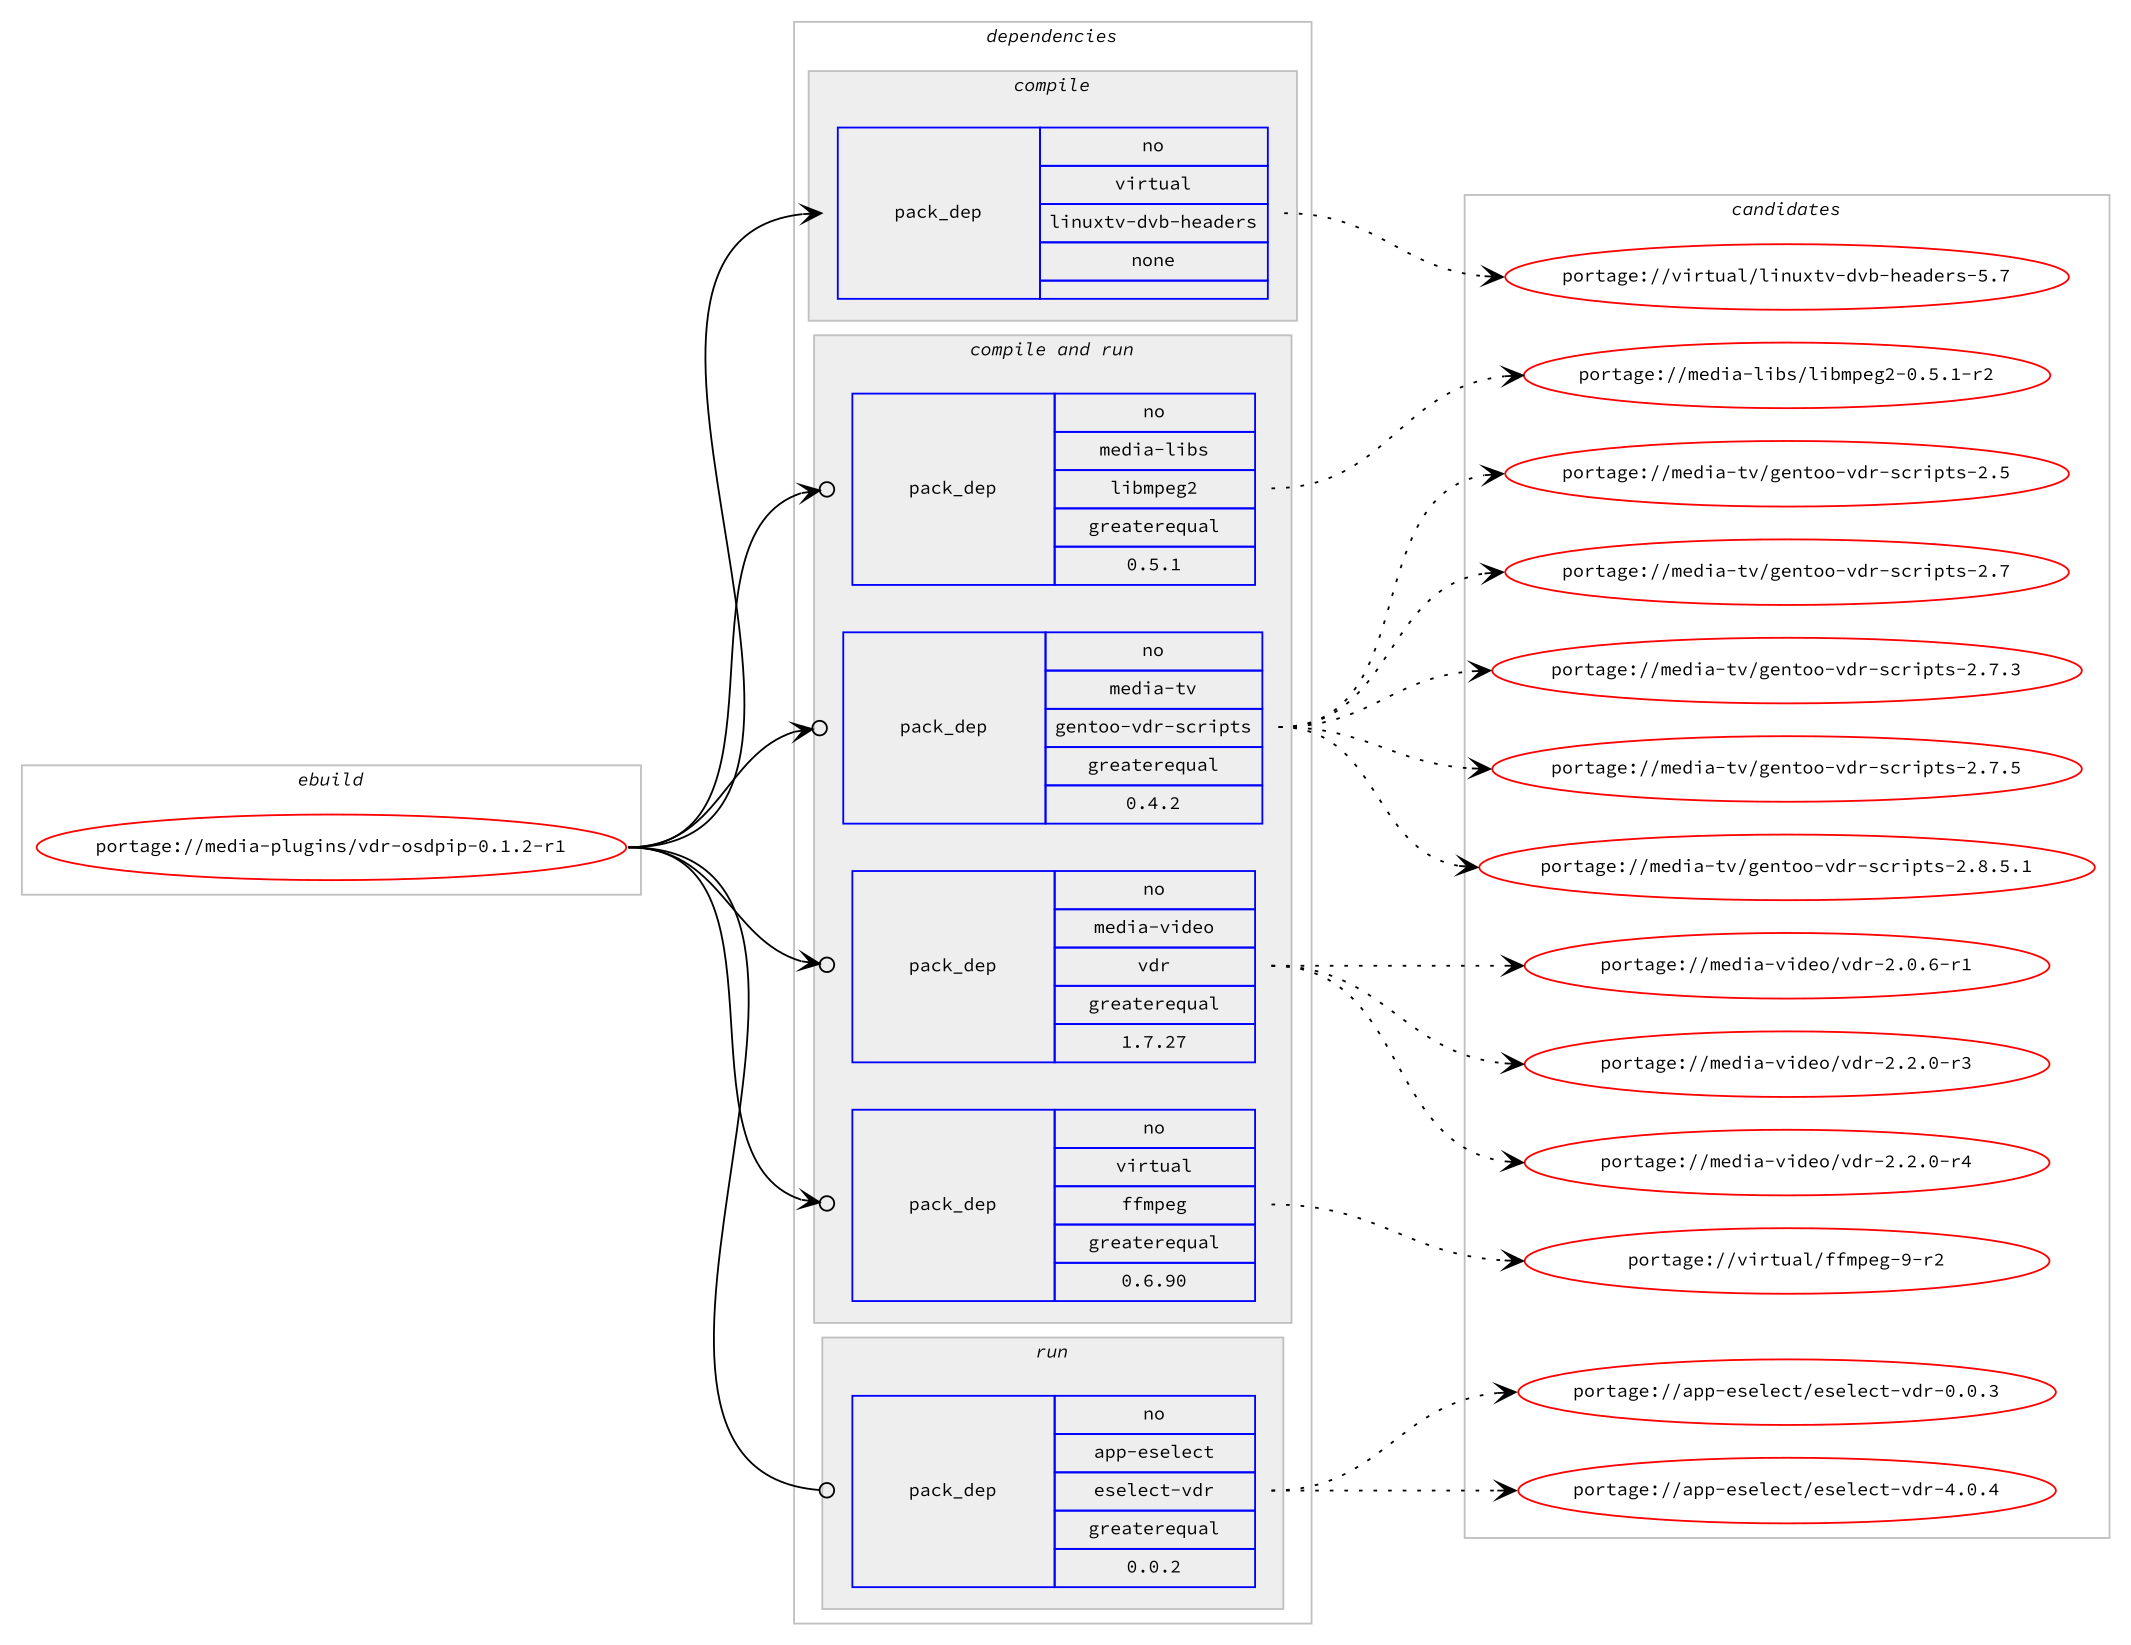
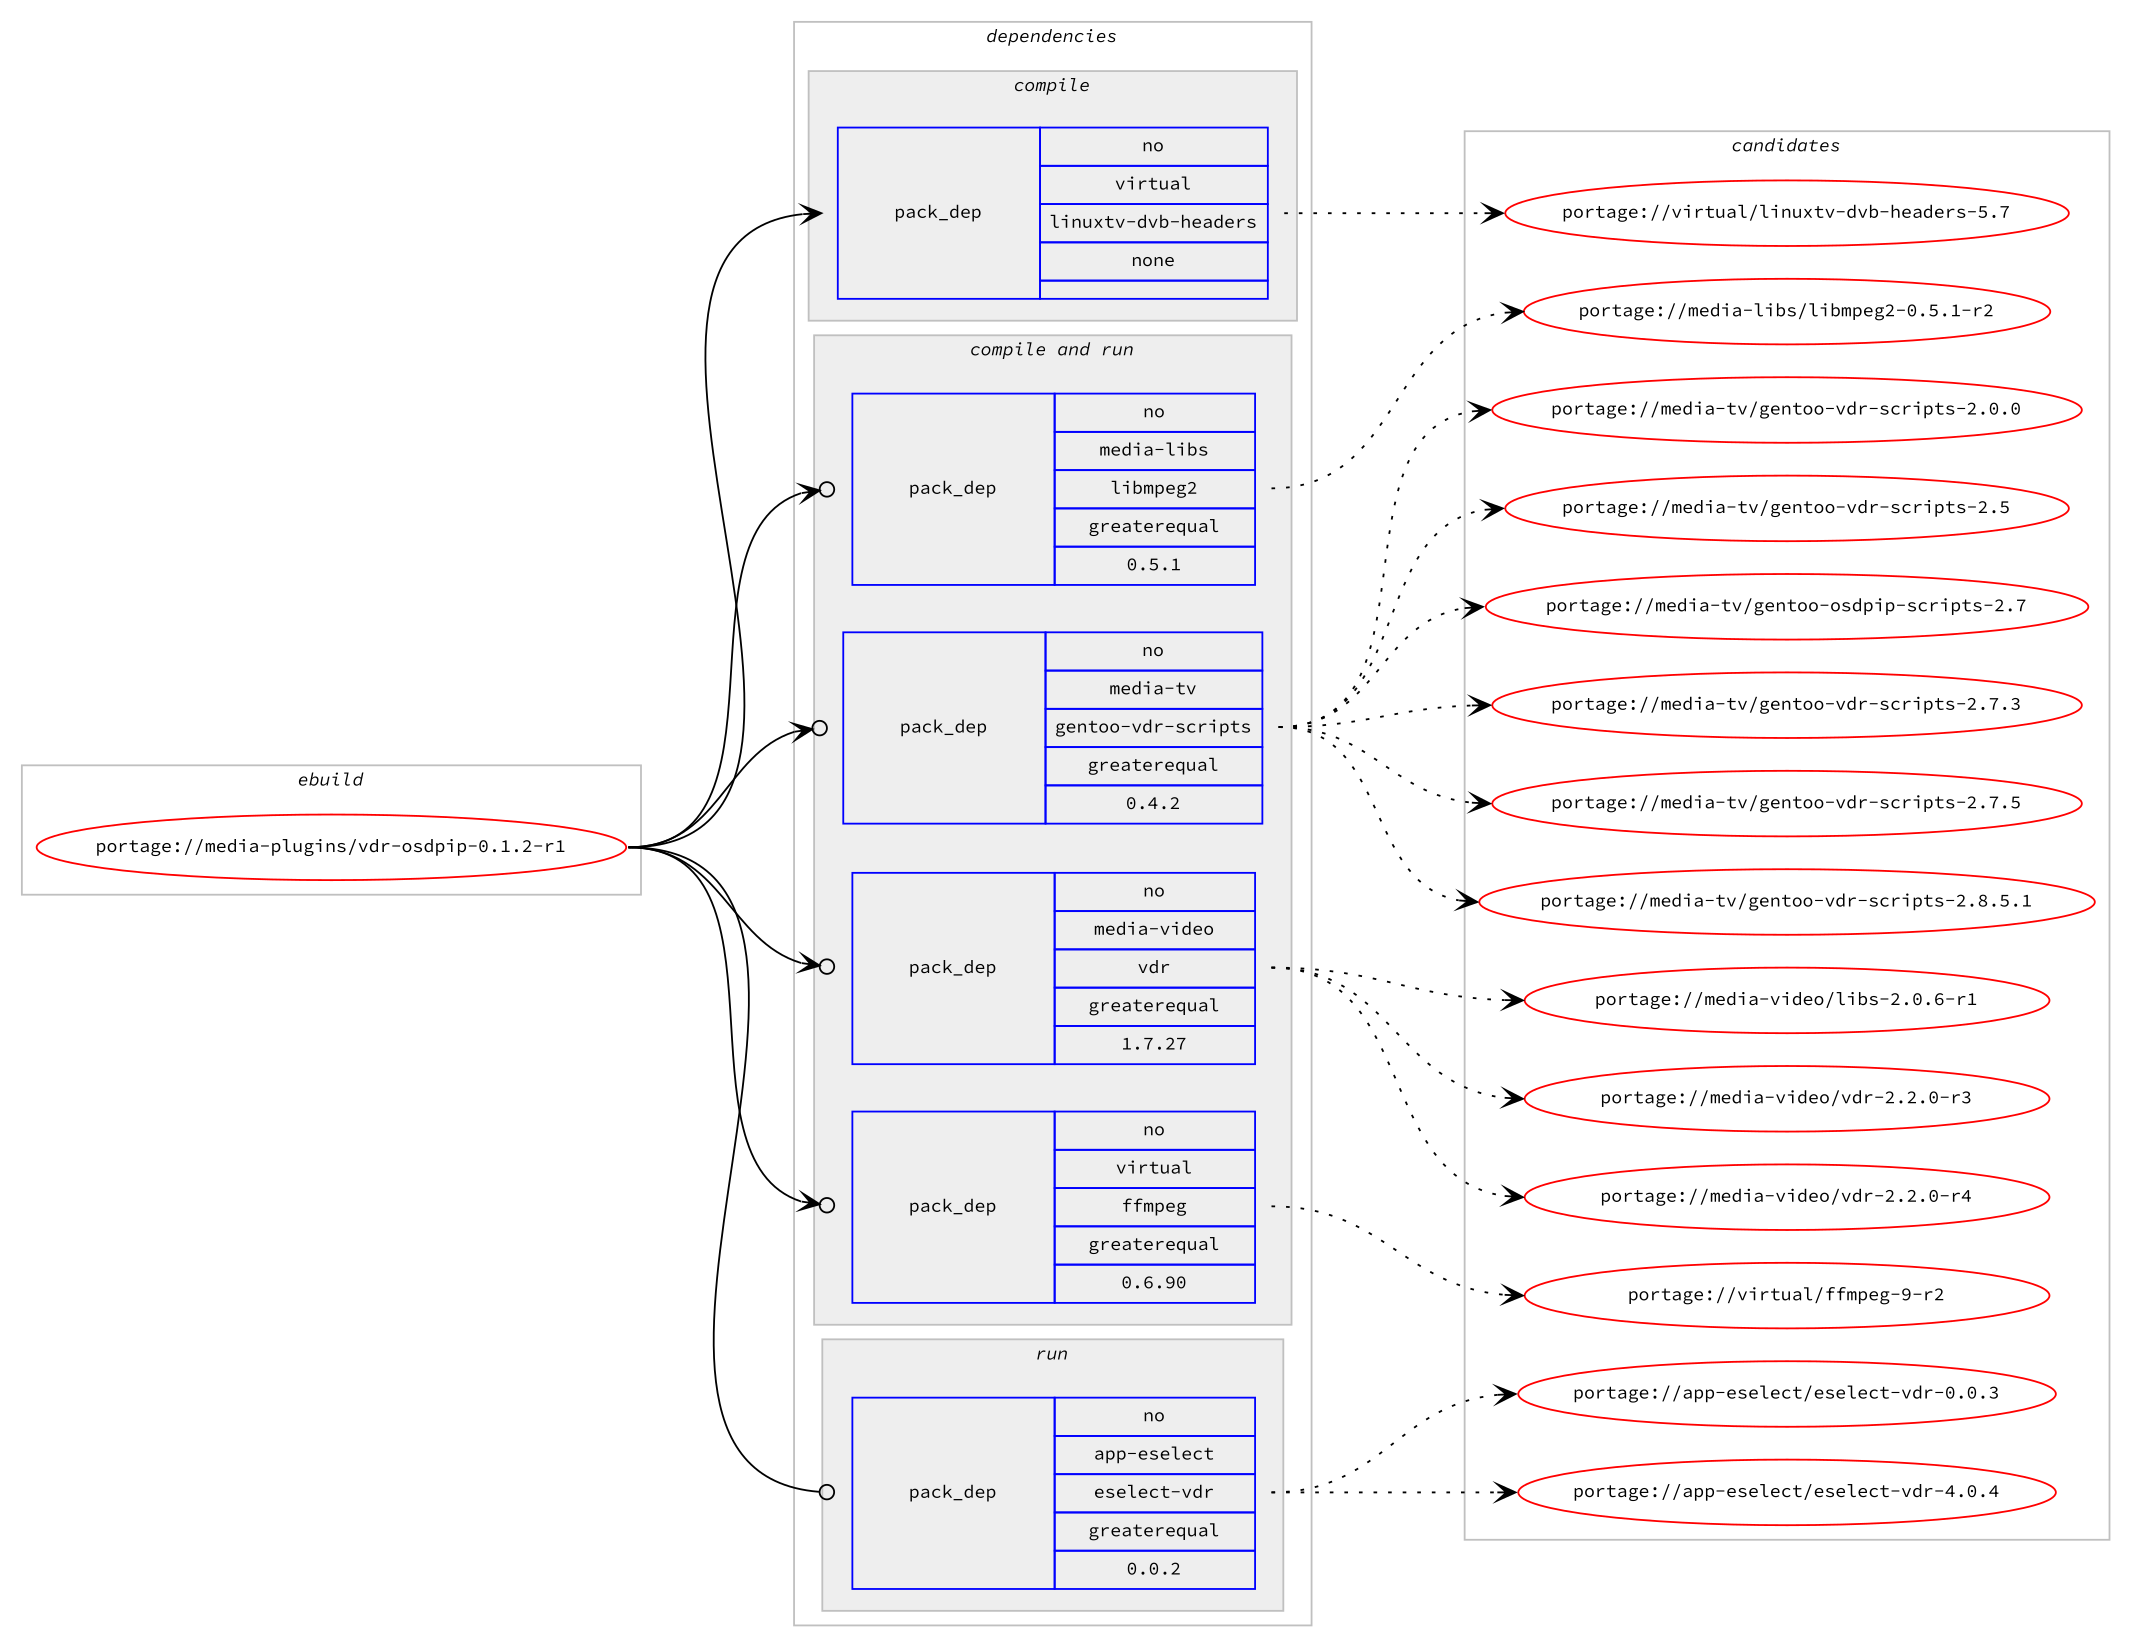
  digraph {
    compound=true
    concentrate=true
    fontname="Source Code Pro"
    fontsize=10
    newrank=true
    rankdir=LR
    ranksep=1.5
    node [color=red fontname="Source Code Pro" fontsize=10]
    edge [arrowhead=vee fontname="Source Code Pro" headport=w style=dotted tailport=e weight=100]
    n1 [label="portage://media-plugins/vdr-osdpip-0.1.2-r1" width=4]
    n2 [color=blue label=<<TABLE BORDER="0" CELLBORDER="1" CELLSPACING="0" CELLPADDING="4" WIDTH="220"><TR><TD ROWSPAN="6" CELLPADDING="30">pack_dep</TD></TR><TR><TD WIDTH="110">no</TD></TR><TR><TD>virtual</TD></TR><TR><TD>linuxtv-dvb-headers</TD></TR><TR><TD>none</TD></TR><TR><TD></TD></TR></TABLE>> shape=none]
    n3 [color=blue label=<<TABLE BORDER="0" CELLBORDER="1" CELLSPACING="0" CELLPADDING="4" WIDTH="220"><TR><TD ROWSPAN="6" CELLPADDING="30">pack_dep</TD></TR><TR><TD WIDTH="110">no</TD></TR><TR><TD>media-libs</TD></TR><TR><TD>libmpeg2</TD></TR><TR><TD>greaterequal</TD></TR><TR><TD>0.5.1</TD></TR></TABLE>> shape=none]
    n4 [color=blue label=<<TABLE BORDER="0" CELLBORDER="1" CELLSPACING="0" CELLPADDING="4" WIDTH="220"><TR><TD ROWSPAN="6" CELLPADDING="30">pack_dep</TD></TR><TR><TD WIDTH="110">no</TD></TR><TR><TD>media-tv</TD></TR><TR><TD>gentoo-vdr-scripts</TD></TR><TR><TD>greaterequal</TD></TR><TR><TD>0.4.2</TD></TR></TABLE>> shape=none]
    n5 [color=blue label=<<TABLE BORDER="0" CELLBORDER="1" CELLSPACING="0" CELLPADDING="4" WIDTH="220"><TR><TD ROWSPAN="6" CELLPADDING="30">pack_dep</TD></TR><TR><TD WIDTH="110">no</TD></TR><TR><TD>media-video</TD></TR><TR><TD>vdr</TD></TR><TR><TD>greaterequal</TD></TR><TR><TD>1.7.27</TD></TR></TABLE>> shape=none]
    n6 [color=blue label=<<TABLE BORDER="0" CELLBORDER="1" CELLSPACING="0" CELLPADDING="4" WIDTH="220"><TR><TD ROWSPAN="6" CELLPADDING="30">pack_dep</TD></TR><TR><TD WIDTH="110">no</TD></TR><TR><TD>virtual</TD></TR><TR><TD>ffmpeg</TD></TR><TR><TD>greaterequal</TD></TR><TR><TD>0.6.90</TD></TR></TABLE>> shape=none]
    n7 [color=blue label=<<TABLE BORDER="0" CELLBORDER="1" CELLSPACING="0" CELLPADDING="4" WIDTH="220"><TR><TD ROWSPAN="6" CELLPADDING="30">pack_dep</TD></TR><TR><TD WIDTH="110">no</TD></TR><TR><TD>app-eselect</TD></TR><TR><TD>eselect-vdr</TD></TR><TR><TD>greaterequal</TD></TR><TR><TD>0.0.2</TD></TR></TABLE>> shape=none]
    n8 [label="portage://virtual/linuxtv-dvb-headers-5.7" width=4]
    n9 [label="portage://media-libs/libmpeg2-0.5.1-r2" width=4]
+   n10 [label="portage://media-tv/gentoo-vdr-scripts-2.0.0" width=4]
    n11 [label="portage://media-tv/gentoo-vdr-scripts-2.5" width=4]
-   n12 [label="portage://media-tv/gentoo-vdr-scripts-2.7" width=4]
+   n12 [label="portage://media-tv/gentoo-osdpip-scripts-2.7" width=4]
    n13 [label="portage://media-tv/gentoo-vdr-scripts-2.7.3" width=4]
    n14 [label="portage://media-tv/gentoo-vdr-scripts-2.7.5" width=4]
    n15 [label="portage://media-tv/gentoo-vdr-scripts-2.8.5.1" width=4]
-   n16 [label="portage://media-video/vdr-2.0.6-r1" width=4]
+   n16 [label="portage://media-video/libs-2.0.6-r1" width=4]
    n17 [label="portage://media-video/vdr-2.2.0-r3" width=4]
    n18 [label="portage://media-video/vdr-2.2.0-r4" width=4]
    n19 [label="portage://virtual/ffmpeg-9-r2" width=4]
    n20 [label="portage://app-eselect/eselect-vdr-0.0.3" width=4]
    n21 [label="portage://app-eselect/eselect-vdr-4.0.4" width=4]
    subgraph cluster_1 {
      color=gray
      label=<<i>ebuild</i>>
      rank=same
      n1
    }
    subgraph cluster_2 {
      color=gray
      label=<<i>dependencies</i>>
      subgraph cluster_3 {
        color=gray
        fillcolor="#eeeeee"
        label=<<i>compile</i>>
        style=filled
        subgraph sub_4 {
          color=gray
          fillcolor="#eeeeee"
          label=<<i>compile</i>>
          style=filled
          n2
        }
      }
      subgraph cluster_5 {
        color=gray
        fillcolor="#eeeeee"
        label=<<i>compile and run</i>>
        style=filled
        subgraph sub_6 {
          color=gray
          fillcolor="#eeeeee"
          label=<<i>compile and run</i>>
          style=filled
          n3
        }
        subgraph sub_7 {
          color=gray
          fillcolor="#eeeeee"
          label=<<i>compile and run</i>>
          style=filled
          n4
        }
        subgraph sub_8 {
          color=gray
          fillcolor="#eeeeee"
          label=<<i>compile and run</i>>
          style=filled
          n5
        }
        subgraph sub_9 {
          color=gray
          fillcolor="#eeeeee"
          label=<<i>compile and run</i>>
          style=filled
          n6
        }
      }
      subgraph cluster_10 {
        color=gray
        fillcolor="#eeeeee"
        label=<<i>run</i>>
        style=filled
        subgraph sub_11 {
          color=gray
          fillcolor="#eeeeee"
          label=<<i>run</i>>
          style=filled
          n7
        }
      }
    }
    subgraph cluster_12 {
      color=gray
      label=<<i>candidates</i>>
      rank=same
      subgraph sub_13 {
        color=black
        label=<<i>candidates</i>>
        nodesep=1
        rank=same
        n8
      }
      subgraph sub_14 {
        color=black
        label=<<i>candidates</i>>
        nodesep=1
        rank=same
        n9
      }
      subgraph sub_15 {
        color=black
        label=<<i>candidates</i>>
        nodesep=1
        rank=same
+       n10
        n11
        n12
        n13
        n14
        n15
      }
      subgraph sub_16 {
        color=black
        label=<<i>candidates</i>>
        nodesep=1
        rank=same
        n16
        n17
        n18
      }
      subgraph sub_17 {
        color=black
        label=<<i>candidates</i>>
        nodesep=1
        rank=same
        n19
      }
      subgraph sub_18 {
        color=black
        label=<<i>candidates</i>>
        nodesep=1
        rank=same
        n20
        n21
      }
    }
    n1 -> n2 [style=solid weight=20]
    n1 -> n3 [arrowhead=odotvee style=solid weight=20]
    n1 -> n4 [arrowhead=odotvee style=solid weight=20]
    n1 -> n5 [arrowhead=odotvee style=solid weight=20]
    n1 -> n6 [arrowhead=odotvee style=solid weight=20]
    n1 -> n7 [arrowhead=odot style=solid weight=20]
    n2 -> n8
    n3 -> n9
+   n4 -> n10
    n4 -> n11
    n4 -> n12
    n4 -> n13
    n4 -> n14
    n4 -> n15
    n5 -> n16
    n5 -> n17
    n5 -> n18
    n6 -> n19
    n7 -> n20
    n7 -> n21
  }
